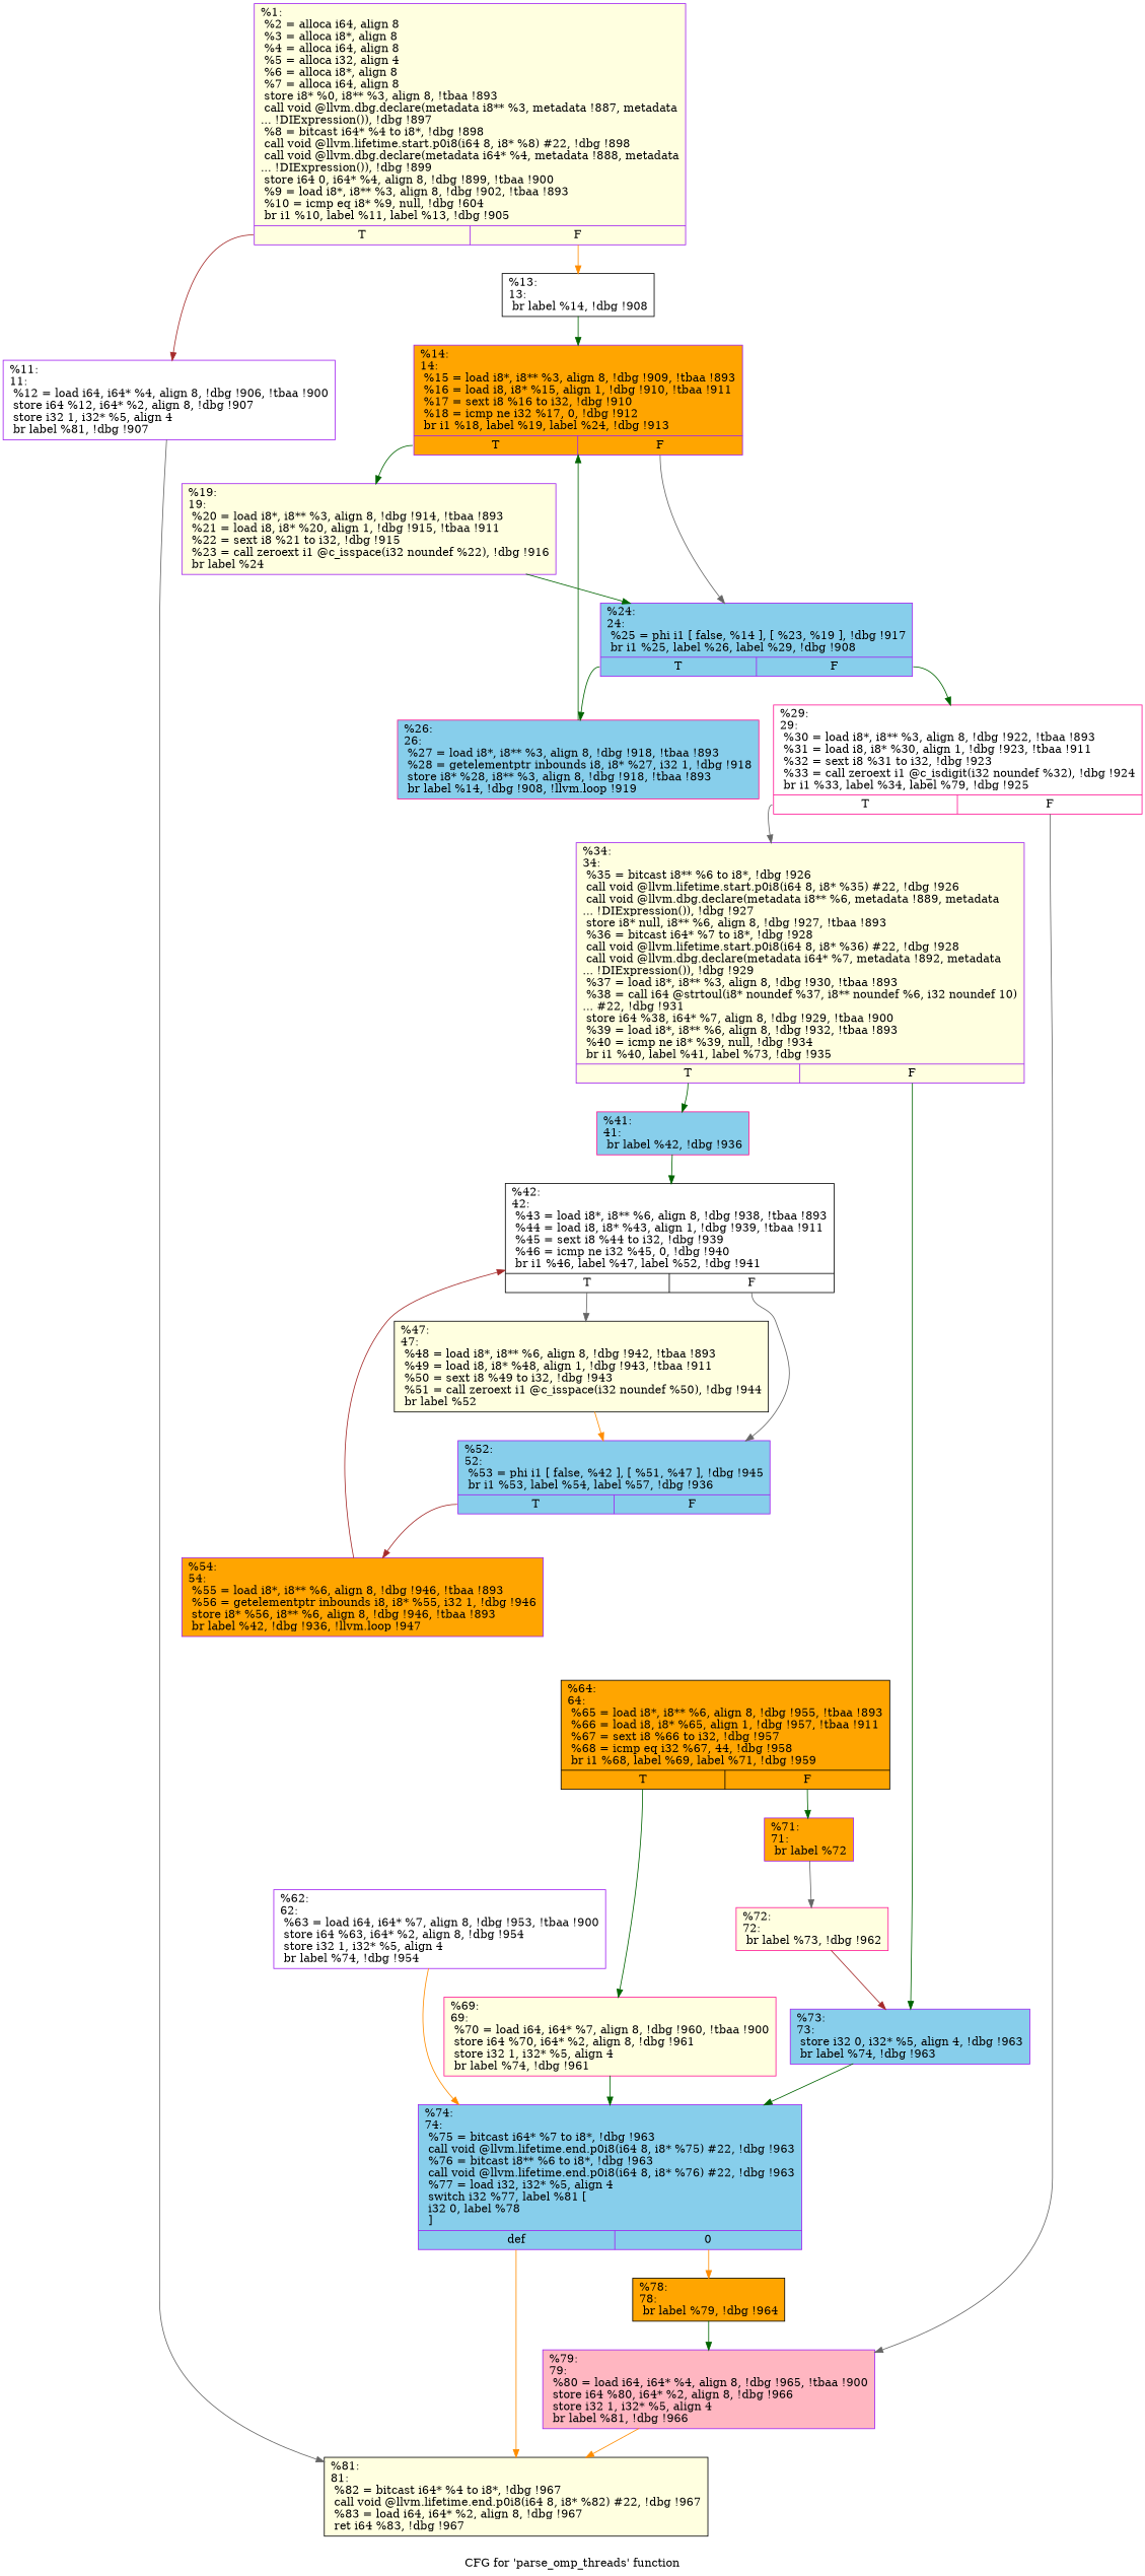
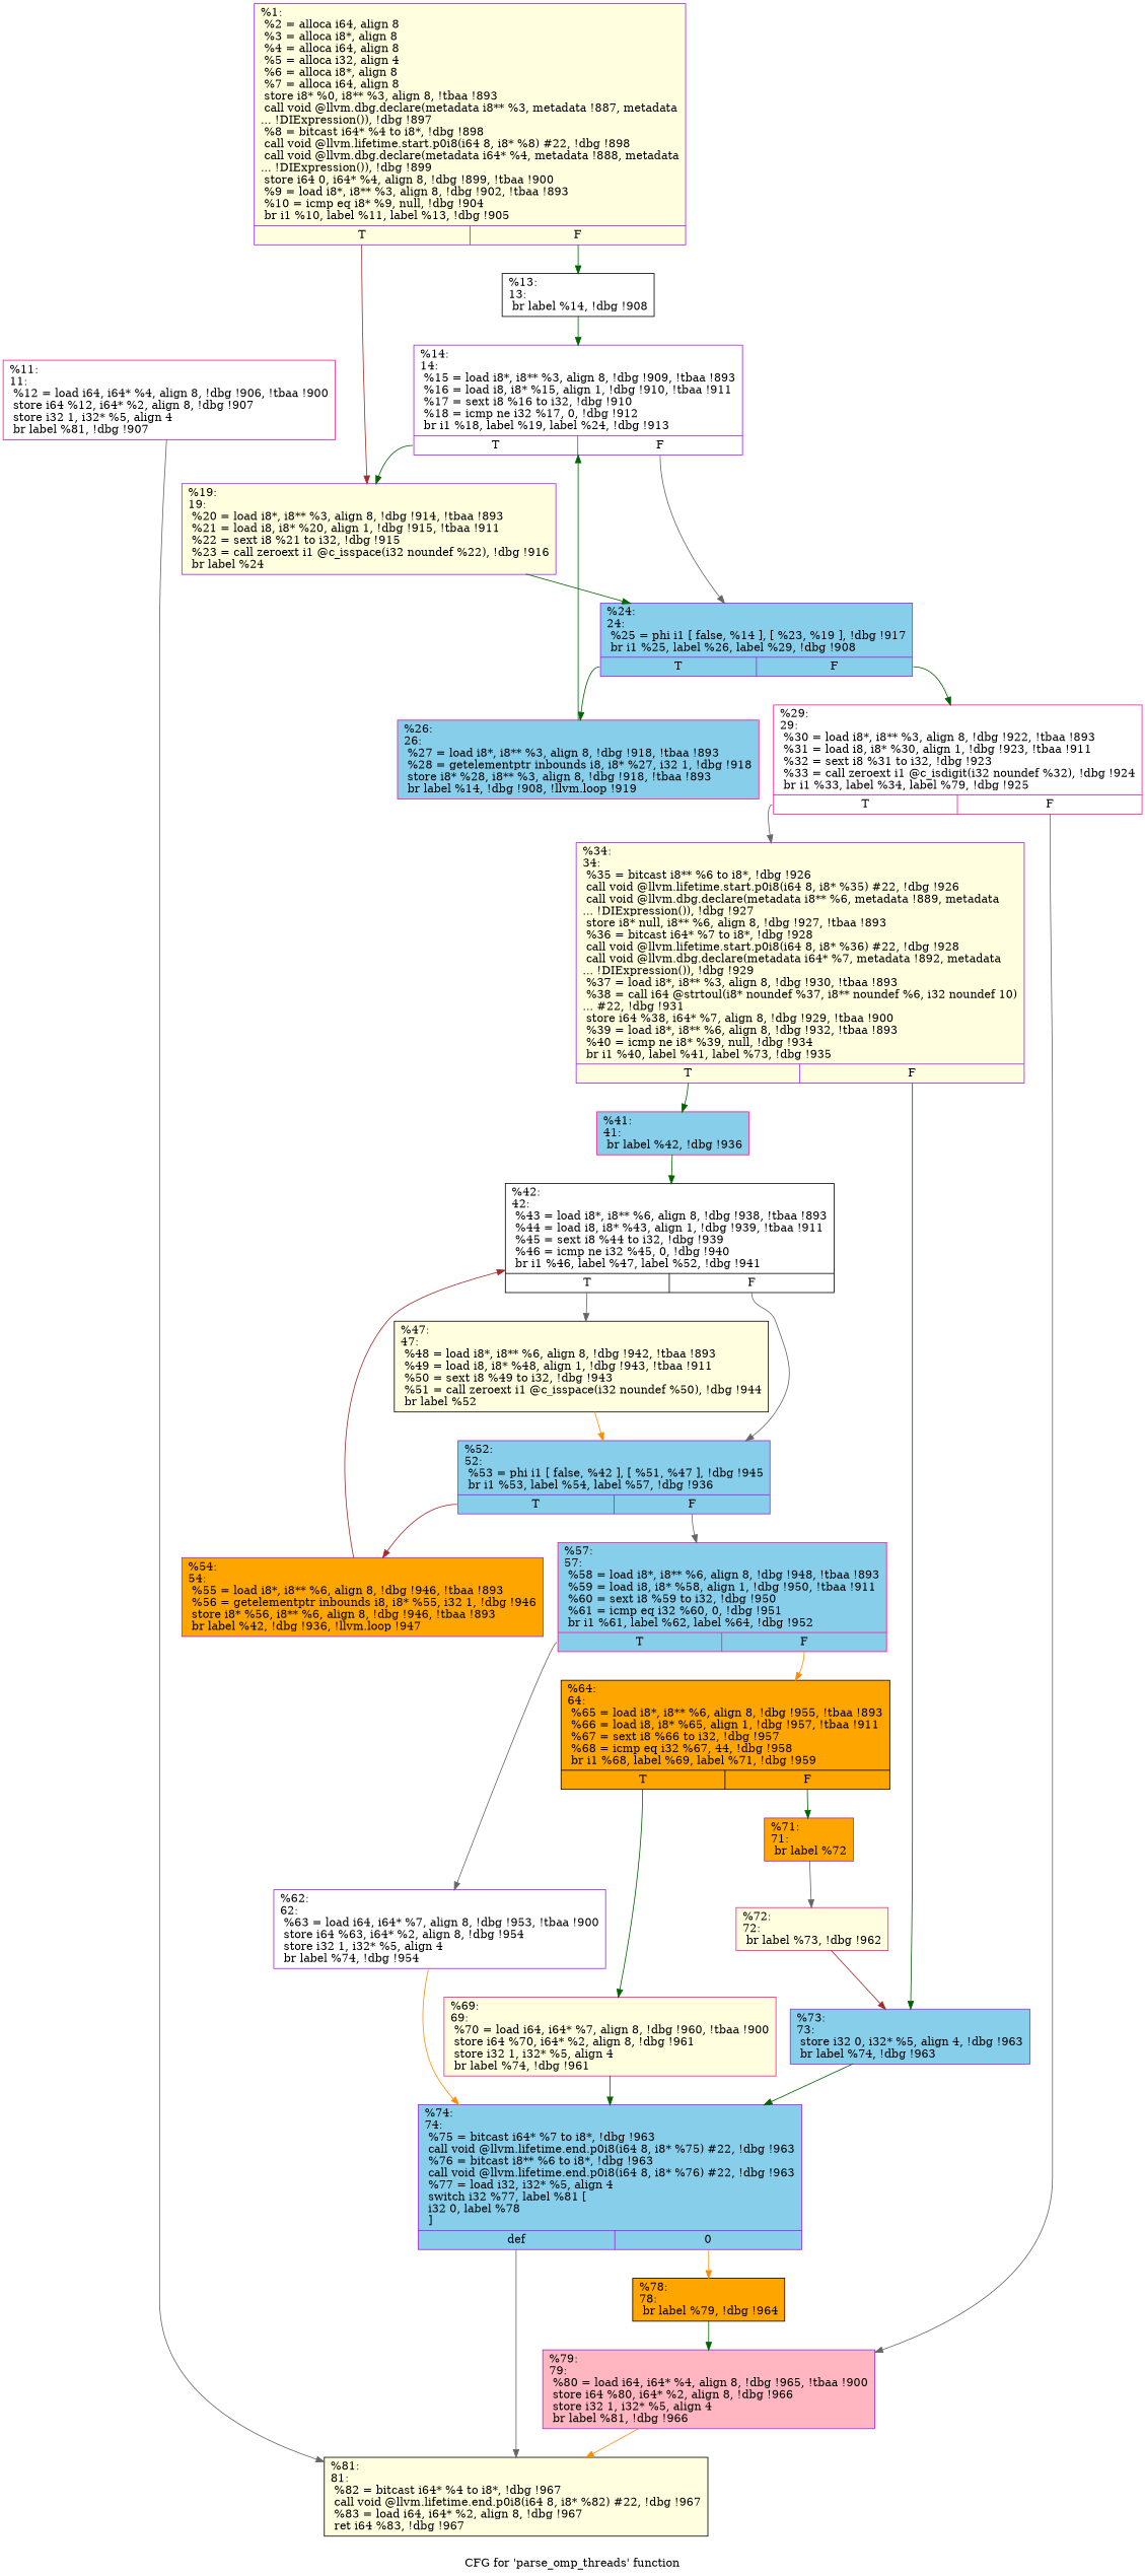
  digraph {
    label="CFG for 'parse_omp_threads' function"
    node [color=purple fillcolor=lightyellow shape=record style=filled]
    edge [color=darkgreen]
-   n1 [label="{%1:\l  %2 = alloca i64, align 8\l  %3 = alloca i8*, align 8\l  %4 = alloca i64, align 8\l  %5 = alloca i32, align 4\l  %6 = alloca i8*, align 8\l  %7 = alloca i64, align 8\l  store i8* %0, i8** %3, align 8, !tbaa !893\l  call void @llvm.dbg.declare(metadata i8** %3, metadata !887, metadata\l... !DIExpression()), !dbg !897\l  %8 = bitcast i64* %4 to i8*, !dbg !898\l  call void @llvm.lifetime.start.p0i8(i64 8, i8* %8) #22, !dbg !898\l  call void @llvm.dbg.declare(metadata i64* %4, metadata !888, metadata\l... !DIExpression()), !dbg !899\l  store i64 0, i64* %4, align 8, !dbg !899, !tbaa !900\l  %9 = load i8*, i8** %3, align 8, !dbg !902, !tbaa !893\l  %10 = icmp eq i8* %9, null, !dbg !604\l  br i1 %10, label %11, label %13, !dbg !905\l|{<s0>T|<s1>F}}"]
-   n2 [fillcolor=white label="{%11:\l11:                                               \l  %12 = load i64, i64* %4, align 8, !dbg !906, !tbaa !900\l  store i64 %12, i64* %2, align 8, !dbg !907\l  store i32 1, i32* %5, align 4\l  br label %81, !dbg !907\l}"]
+   n1 [label="{%1:\l  %2 = alloca i64, align 8\l  %3 = alloca i8*, align 8\l  %4 = alloca i64, align 8\l  %5 = alloca i32, align 4\l  %6 = alloca i8*, align 8\l  %7 = alloca i64, align 8\l  store i8* %0, i8** %3, align 8, !tbaa !893\l  call void @llvm.dbg.declare(metadata i8** %3, metadata !887, metadata\l... !DIExpression()), !dbg !897\l  %8 = bitcast i64* %4 to i8*, !dbg !898\l  call void @llvm.lifetime.start.p0i8(i64 8, i8* %8) #22, !dbg !898\l  call void @llvm.dbg.declare(metadata i64* %4, metadata !888, metadata\l... !DIExpression()), !dbg !899\l  store i64 0, i64* %4, align 8, !dbg !899, !tbaa !900\l  %9 = load i8*, i8** %3, align 8, !dbg !902, !tbaa !893\l  %10 = icmp eq i8* %9, null, !dbg !904\l  br i1 %10, label %11, label %13, !dbg !905\l|{<s0>T|<s1>F}}"]
+   n2 [color=deeppink fillcolor=white label="{%11:\l11:                                               \l  %12 = load i64, i64* %4, align 8, !dbg !906, !tbaa !900\l  store i64 %12, i64* %2, align 8, !dbg !907\l  store i32 1, i32* %5, align 4\l  br label %81, !dbg !907\l}"]
    n3 [color=black fillcolor=white label="{%13:\l13:                                               \l  br label %14, !dbg !908\l}"]
    n4 [color=black label="{%81:\l81:                                               \l  %82 = bitcast i64* %4 to i8*, !dbg !967\l  call void @llvm.lifetime.end.p0i8(i64 8, i8* %82) #22, !dbg !967\l  %83 = load i64, i64* %2, align 8, !dbg !967\l  ret i64 %83, !dbg !967\l}"]
-   n5 [fillcolor=orange label="{%14:\l14:                                               \l  %15 = load i8*, i8** %3, align 8, !dbg !909, !tbaa !893\l  %16 = load i8, i8* %15, align 1, !dbg !910, !tbaa !911\l  %17 = sext i8 %16 to i32, !dbg !910\l  %18 = icmp ne i32 %17, 0, !dbg !912\l  br i1 %18, label %19, label %24, !dbg !913\l|{<s0>T|<s1>F}}"]
+   n5 [fillcolor=white label="{%14:\l14:                                               \l  %15 = load i8*, i8** %3, align 8, !dbg !909, !tbaa !893\l  %16 = load i8, i8* %15, align 1, !dbg !910, !tbaa !911\l  %17 = sext i8 %16 to i32, !dbg !910\l  %18 = icmp ne i32 %17, 0, !dbg !912\l  br i1 %18, label %19, label %24, !dbg !913\l|{<s0>T|<s1>F}}"]
    n6 [label="{%19:\l19:                                               \l  %20 = load i8*, i8** %3, align 8, !dbg !914, !tbaa !893\l  %21 = load i8, i8* %20, align 1, !dbg !915, !tbaa !911\l  %22 = sext i8 %21 to i32, !dbg !915\l  %23 = call zeroext i1 @c_isspace(i32 noundef %22), !dbg !916\l  br label %24\l}"]
    n7 [fillcolor=skyblue label="{%24:\l24:                                               \l  %25 = phi i1 [ false, %14 ], [ %23, %19 ], !dbg !917\l  br i1 %25, label %26, label %29, !dbg !908\l|{<s0>T|<s1>F}}"]
    n8 [color=deeppink fillcolor=skyblue label="{%26:\l26:                                               \l  %27 = load i8*, i8** %3, align 8, !dbg !918, !tbaa !893\l  %28 = getelementptr inbounds i8, i8* %27, i32 1, !dbg !918\l  store i8* %28, i8** %3, align 8, !dbg !918, !tbaa !893\l  br label %14, !dbg !908, !llvm.loop !919\l}"]
    n9 [color=deeppink fillcolor=white label="{%29:\l29:                                               \l  %30 = load i8*, i8** %3, align 8, !dbg !922, !tbaa !893\l  %31 = load i8, i8* %30, align 1, !dbg !923, !tbaa !911\l  %32 = sext i8 %31 to i32, !dbg !923\l  %33 = call zeroext i1 @c_isdigit(i32 noundef %32), !dbg !924\l  br i1 %33, label %34, label %79, !dbg !925\l|{<s0>T|<s1>F}}"]
    n10 [label="{%34:\l34:                                               \l  %35 = bitcast i8** %6 to i8*, !dbg !926\l  call void @llvm.lifetime.start.p0i8(i64 8, i8* %35) #22, !dbg !926\l  call void @llvm.dbg.declare(metadata i8** %6, metadata !889, metadata\l... !DIExpression()), !dbg !927\l  store i8* null, i8** %6, align 8, !dbg !927, !tbaa !893\l  %36 = bitcast i64* %7 to i8*, !dbg !928\l  call void @llvm.lifetime.start.p0i8(i64 8, i8* %36) #22, !dbg !928\l  call void @llvm.dbg.declare(metadata i64* %7, metadata !892, metadata\l... !DIExpression()), !dbg !929\l  %37 = load i8*, i8** %3, align 8, !dbg !930, !tbaa !893\l  %38 = call i64 @strtoul(i8* noundef %37, i8** noundef %6, i32 noundef 10)\l... #22, !dbg !931\l  store i64 %38, i64* %7, align 8, !dbg !929, !tbaa !900\l  %39 = load i8*, i8** %6, align 8, !dbg !932, !tbaa !893\l  %40 = icmp ne i8* %39, null, !dbg !934\l  br i1 %40, label %41, label %73, !dbg !935\l|{<s0>T|<s1>F}}"]
    n11 [fillcolor=lightpink label="{%79:\l79:                                               \l  %80 = load i64, i64* %4, align 8, !dbg !965, !tbaa !900\l  store i64 %80, i64* %2, align 8, !dbg !966\l  store i32 1, i32* %5, align 4\l  br label %81, !dbg !966\l}"]
    n12 [color=deeppink fillcolor=skyblue label="{%41:\l41:                                               \l  br label %42, !dbg !936\l}"]
    n13 [fillcolor=skyblue label="{%73:\l73:                                               \l  store i32 0, i32* %5, align 4, !dbg !963\l  br label %74, !dbg !963\l}"]
    n14 [color=black fillcolor=white label="{%42:\l42:                                               \l  %43 = load i8*, i8** %6, align 8, !dbg !938, !tbaa !893\l  %44 = load i8, i8* %43, align 1, !dbg !939, !tbaa !911\l  %45 = sext i8 %44 to i32, !dbg !939\l  %46 = icmp ne i32 %45, 0, !dbg !940\l  br i1 %46, label %47, label %52, !dbg !941\l|{<s0>T|<s1>F}}"]
    n15 [fillcolor=skyblue label="{%74:\l74:                                               \l  %75 = bitcast i64* %7 to i8*, !dbg !963\l  call void @llvm.lifetime.end.p0i8(i64 8, i8* %75) #22, !dbg !963\l  %76 = bitcast i8** %6 to i8*, !dbg !963\l  call void @llvm.lifetime.end.p0i8(i64 8, i8* %76) #22, !dbg !963\l  %77 = load i32, i32* %5, align 4\l  switch i32 %77, label %81 [\l    i32 0, label %78\l  ]\l|{<s0>def|<s1>0}}"]
    n16 [color=black label="{%47:\l47:                                               \l  %48 = load i8*, i8** %6, align 8, !dbg !942, !tbaa !893\l  %49 = load i8, i8* %48, align 1, !dbg !943, !tbaa !911\l  %50 = sext i8 %49 to i32, !dbg !943\l  %51 = call zeroext i1 @c_isspace(i32 noundef %50), !dbg !944\l  br label %52\l}"]
    n17 [fillcolor=skyblue label="{%52:\l52:                                               \l  %53 = phi i1 [ false, %42 ], [ %51, %47 ], !dbg !945\l  br i1 %53, label %54, label %57, !dbg !936\l|{<s0>T|<s1>F}}"]
    n18 [color=black fillcolor=orange label="{%78:\l78:                                               \l  br label %79, !dbg !964\l}"]
    n19 [fillcolor=orange label="{%54:\l54:                                               \l  %55 = load i8*, i8** %6, align 8, !dbg !946, !tbaa !893\l  %56 = getelementptr inbounds i8, i8* %55, i32 1, !dbg !946\l  store i8* %56, i8** %6, align 8, !dbg !946, !tbaa !893\l  br label %42, !dbg !936, !llvm.loop !947\l}"]
+   n20 [color=deeppink fillcolor=skyblue label="{%57:\l57:                                               \l  %58 = load i8*, i8** %6, align 8, !dbg !948, !tbaa !893\l  %59 = load i8, i8* %58, align 1, !dbg !950, !tbaa !911\l  %60 = sext i8 %59 to i32, !dbg !950\l  %61 = icmp eq i32 %60, 0, !dbg !951\l  br i1 %61, label %62, label %64, !dbg !952\l|{<s0>T|<s1>F}}"]
    n21 [fillcolor=white label="{%62:\l62:                                               \l  %63 = load i64, i64* %7, align 8, !dbg !953, !tbaa !900\l  store i64 %63, i64* %2, align 8, !dbg !954\l  store i32 1, i32* %5, align 4\l  br label %74, !dbg !954\l}"]
    n22 [color=black fillcolor=orange label="{%64:\l64:                                               \l  %65 = load i8*, i8** %6, align 8, !dbg !955, !tbaa !893\l  %66 = load i8, i8* %65, align 1, !dbg !957, !tbaa !911\l  %67 = sext i8 %66 to i32, !dbg !957\l  %68 = icmp eq i32 %67, 44, !dbg !958\l  br i1 %68, label %69, label %71, !dbg !959\l|{<s0>T|<s1>F}}"]
    n23 [color=deeppink label="{%69:\l69:                                               \l  %70 = load i64, i64* %7, align 8, !dbg !960, !tbaa !900\l  store i64 %70, i64* %2, align 8, !dbg !961\l  store i32 1, i32* %5, align 4\l  br label %74, !dbg !961\l}"]
    n24 [fillcolor=orange label="{%71:\l71:                                               \l  br label %72\l}"]
    n25 [color=deeppink label="{%72:\l72:                                               \l  br label %73, !dbg !962\l}"]
-   n1 -> n2 [color=brown tailport=s0]
-   n1 -> n3 [color=darkorange tailport=s1]
+   n1 -> n6 [color=brown tailport=s0]
+   n1 -> n3 [tailport=s1]
    n2 -> n4 [color=gray40]
    n3 -> n5
    n5 -> n6 [tailport=s0]
    n5 -> n7 [color=gray40 tailport=s1]
    n6 -> n7
    n7 -> n8 [tailport=s0]
    n7 -> n9 [tailport=s1]
    n8 -> n5
    n9 -> n10 [color=gray40 tailport=s0]
    n9 -> n11 [color=gray40 tailport=s1]
    n10 -> n12 [tailport=s0]
    n10 -> n13 [tailport=s1]
    n11 -> n4 [color=darkorange]
    n12 -> n14
    n13 -> n15
    n14 -> n16 [color=gray40 tailport=s0]
    n14 -> n17 [color=gray40 tailport=s1]
-   n15 -> n4 [color=darkorange tailport=s0]
+   n15 -> n4 [color=gray40 tailport=s0]
    n15 -> n18 [color=darkorange tailport=s1]
    n16 -> n17 [color=darkorange]
    n17 -> n19 [color=brown tailport=s0]
+   n17 -> n20 [color=gray40 tailport=s1]
    n18 -> n11
    n19 -> n14 [color=brown]
+   n20 -> n21 [color=gray40 tailport=s0]
+   n20 -> n22 [color=darkorange tailport=s1]
    n21 -> n15 [color=darkorange]
    n22 -> n23 [tailport=s0]
    n22 -> n24 [tailport=s1]
    n23 -> n15
    n24 -> n25 [color=gray40]
    n25 -> n13 [color=brown]
  }
